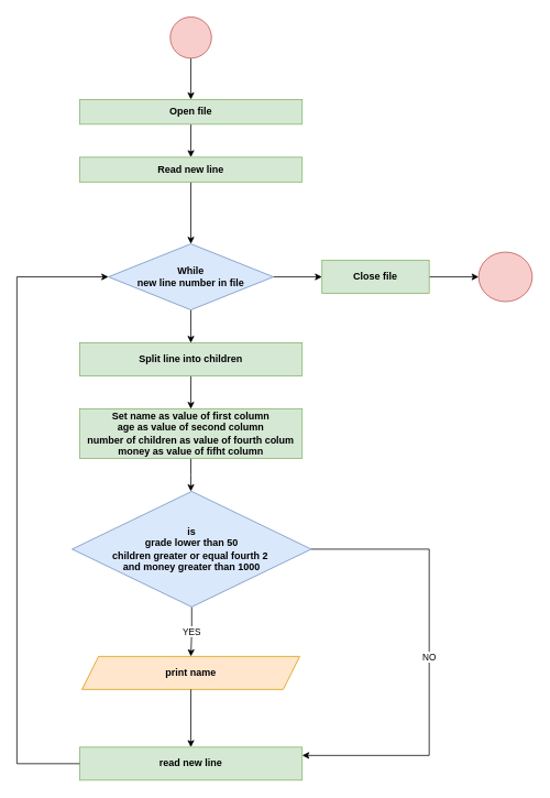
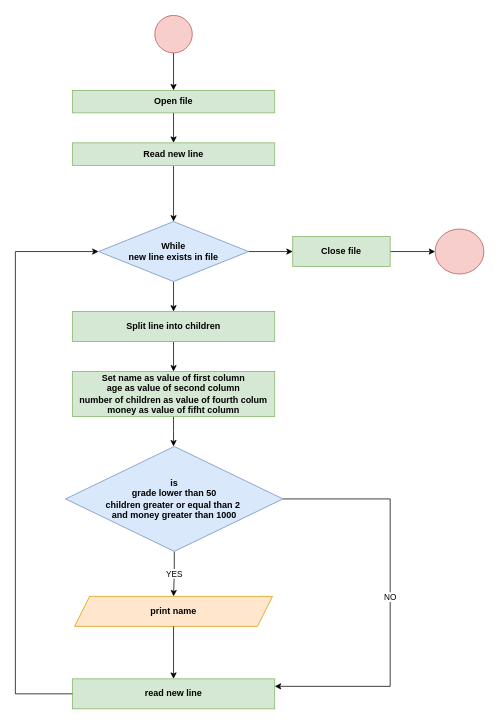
  <mxCell id="0" />
  <mxCell id="1" parent="0" />
  <mxCell id="2" value="" style="edgeStyle=orthogonalEdgeStyle;rounded=0;orthogonalLoop=1;jettySize=auto;html=1;" parent="1" source="3" target="13" edge="1"><mxGeometry relative="1" as="geometry" /></mxCell>
  <mxCell id="3" value="" style="ellipse;whiteSpace=wrap;html=1;aspect=fixed;fillColor=#f8cecc;strokeColor=#b85450;" parent="1" vertex="1"><mxGeometry x="206" y="20" width="50" height="50" as="geometry" /></mxCell>
  <mxCell id="4" value="" style="edgeStyle=orthogonalEdgeStyle;rounded=0;orthogonalLoop=1;jettySize=auto;html=1;" parent="1" source="6" target="8" edge="1"><mxGeometry relative="1" as="geometry" /></mxCell>
  <mxCell id="5" value="" style="edgeStyle=orthogonalEdgeStyle;rounded=0;orthogonalLoop=1;jettySize=auto;html=1;entryX=0;entryY=0.5;entryDx=0;entryDy=0;" parent="1" source="6" edge="1" target="24"><mxGeometry relative="1" as="geometry"><mxPoint x="410" y="335" as="targetPoint" /></mxGeometry></mxCell>
- <mxCell id="6" value="While &lt;br&gt;new line number in file" style="rhombus;whiteSpace=wrap;html=1;fillColor=#dae8fc;strokeColor=#6c8ebf;fontStyle=1" parent="1" vertex="1"><mxGeometry x="131" y="295" width="200" height="80" as="geometry" /></mxCell>
+ <mxCell id="6" value="While &lt;br&gt;new line exists in file" style="rhombus;whiteSpace=wrap;html=1;fillColor=#dae8fc;strokeColor=#6c8ebf;fontStyle=1" parent="1" vertex="1"><mxGeometry x="131" y="295" width="200" height="80" as="geometry" /></mxCell>
  <mxCell id="7" value="" style="edgeStyle=orthogonalEdgeStyle;rounded=0;orthogonalLoop=1;jettySize=auto;html=1;" parent="1" source="8" target="10" edge="1"><mxGeometry relative="1" as="geometry" /></mxCell>
  <mxCell id="8" value="Split line into children" style="rounded=0;whiteSpace=wrap;html=1;fillColor=#d5e8d4;strokeColor=#82b366;fontStyle=1" parent="1" vertex="1"><mxGeometry x="96" y="415" width="270" height="40" as="geometry" /></mxCell>
  <mxCell id="9" value="" style="edgeStyle=orthogonalEdgeStyle;rounded=0;orthogonalLoop=1;jettySize=auto;html=1;" parent="1" source="10" edge="1"><mxGeometry relative="1" as="geometry"><mxPoint x="231" y="595" as="targetPoint" /></mxGeometry></mxCell>
  <mxCell id="10" value="Set name as value of first column&lt;br&gt;age as value of second column&lt;br&gt;number of children as value of fourth colum money as value of fifht column" style="rounded=0;whiteSpace=wrap;html=1;fillColor=#d5e8d4;strokeColor=#82b366;fontStyle=1" parent="1" vertex="1"><mxGeometry x="96" y="495" width="270" height="60" as="geometry" /></mxCell>
  <mxCell id="11" value="" style="ellipse;whiteSpace=wrap;html=1;fontStyle=1;strokeColor=#b85450;fillColor=#f8cecc;" parent="1" vertex="1"><mxGeometry x="580" y="305" width="65" height="60" as="geometry" /></mxCell>
  <mxCell id="12" value="" style="edgeStyle=orthogonalEdgeStyle;rounded=0;orthogonalLoop=1;jettySize=auto;html=1;" parent="1" source="13" target="15" edge="1"><mxGeometry relative="1" as="geometry" /></mxCell>
  <mxCell id="13" value="Open file" style="rounded=0;whiteSpace=wrap;html=1;fillColor=#d5e8d4;strokeColor=#82b366;fontStyle=1" parent="1" vertex="1"><mxGeometry x="96" y="120" width="270" height="30" as="geometry" /></mxCell>
  <mxCell id="14" value="" style="edgeStyle=orthogonalEdgeStyle;rounded=0;orthogonalLoop=1;jettySize=auto;html=1;entryX=0.5;entryY=0;entryDx=0;entryDy=0;" parent="1" source="15" target="6" edge="1"><mxGeometry relative="1" as="geometry"><mxPoint x="230" y="225" as="targetPoint" /></mxGeometry></mxCell>
  <mxCell id="15" value="Read new line" style="rounded=0;whiteSpace=wrap;html=1;fillColor=#d5e8d4;strokeColor=#82b366;fontStyle=1" parent="1" vertex="1"><mxGeometry x="96" y="190" width="270" height="30" as="geometry" /></mxCell>
  <mxCell id="16" value="YES" style="edgeStyle=orthogonalEdgeStyle;rounded=0;orthogonalLoop=1;jettySize=auto;html=1;" parent="1" source="18" edge="1"><mxGeometry relative="1" as="geometry"><mxPoint x="231" y="795" as="targetPoint" /></mxGeometry></mxCell>
  <mxCell id="17" value="NO" style="edgeStyle=orthogonalEdgeStyle;rounded=0;orthogonalLoop=1;jettySize=auto;html=1;entryX=1;entryY=0.25;entryDx=0;entryDy=0;exitX=1;exitY=0.5;exitDx=0;exitDy=0;" parent="1" source="18" target="21" edge="1"><mxGeometry relative="1" as="geometry"><mxPoint x="451" y="715" as="targetPoint" /><Array as="points"><mxPoint x="520" y="665" /><mxPoint x="520" y="915" /></Array></mxGeometry></mxCell>
- <mxCell id="18" value="is &lt;br&gt;grade lower than 50&lt;br&gt;children greater or equal fourth 2&amp;nbsp;&lt;br&gt;and money greater than 1000" style="rhombus;whiteSpace=wrap;html=1;fillColor=#dae8fc;strokeColor=#6c8ebf;fontStyle=1" parent="1" vertex="1"><mxGeometry x="87" y="595" width="290" height="140" as="geometry" /></mxCell>
+ <mxCell id="18" value="is &lt;br&gt;grade lower than 50&lt;br&gt;children greater or equal than 2&amp;nbsp;&lt;br&gt;and money greater than 1000" style="rhombus;whiteSpace=wrap;html=1;fillColor=#dae8fc;strokeColor=#6c8ebf;fontStyle=1" parent="1" vertex="1"><mxGeometry x="87" y="595" width="290" height="140" as="geometry" /></mxCell>
  <mxCell id="19" value="print name" style="shape=parallelogram;perimeter=parallelogramPerimeter;whiteSpace=wrap;html=1;fixedSize=1;fillColor=#ffe6cc;strokeColor=#d79b00;fontStyle=1" parent="1" vertex="1"><mxGeometry x="99" y="795" width="264" height="40" as="geometry" /></mxCell>
  <mxCell id="20" value="" style="edgeStyle=orthogonalEdgeStyle;rounded=0;orthogonalLoop=1;jettySize=auto;html=1;fontStyle=1;exitX=0.5;exitY=1;exitDx=0;exitDy=0;" parent="1" source="19" target="21" edge="1"><mxGeometry relative="1" as="geometry"><mxPoint x="232" y="1010" as="sourcePoint" /></mxGeometry></mxCell>
  <mxCell id="21" value="read new line" style="whiteSpace=wrap;html=1;strokeColor=#82b366;fillColor=#d5e8d4;fontStyle=1" parent="1" vertex="1"><mxGeometry x="96" y="905" width="270" height="40" as="geometry" /></mxCell>
  <mxCell id="22" value="" style="endArrow=classic;html=1;rounded=0;exitX=0;exitY=0.5;exitDx=0;exitDy=0;entryX=0;entryY=0.5;entryDx=0;entryDy=0;edgeStyle=orthogonalEdgeStyle;" parent="1" source="21" target="6" edge="1"><mxGeometry width="50" height="50" relative="1" as="geometry"><mxPoint x="370" y="835" as="sourcePoint" /><mxPoint x="420" y="785" as="targetPoint" /><Array as="points"><mxPoint x="20" y="925" /><mxPoint x="20" y="335" /></Array></mxGeometry></mxCell>
  <mxCell id="23" value="" style="edgeStyle=orthogonalEdgeStyle;rounded=0;orthogonalLoop=1;jettySize=auto;html=1;" edge="1" parent="1" source="24" target="11"><mxGeometry relative="1" as="geometry" /></mxCell>
  <mxCell id="24" value="Close file" style="rounded=0;whiteSpace=wrap;html=1;fillColor=#d5e8d4;strokeColor=#82b366;fontStyle=1" vertex="1" parent="1"><mxGeometry x="390" y="315" width="130" height="40" as="geometry" /></mxCell>
